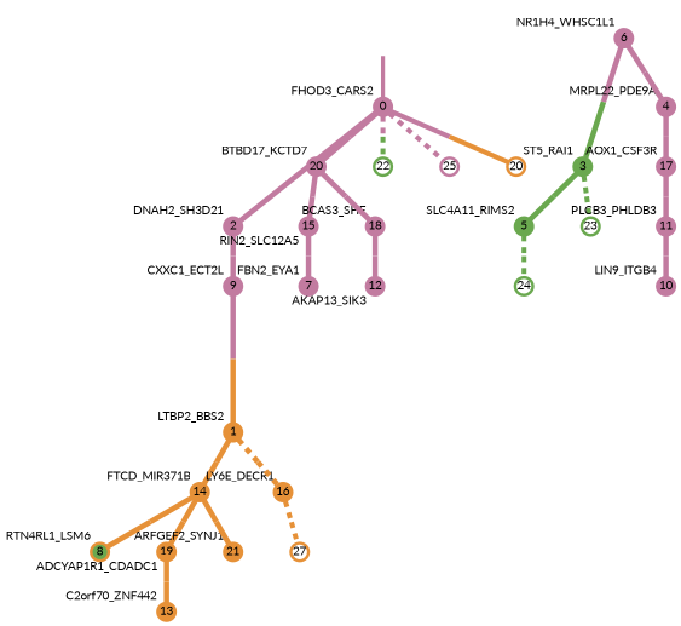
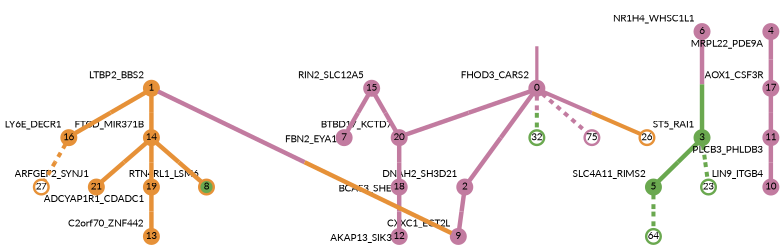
  strict digraph {
    forcelabels=true
    nodesep=0.7
    rankdir=TB
    ranksep=0.6
    splines=false
    node [color="#c27ba0ff" fillcolor="#c27ba0ff" fixedsize=true fontname=Lato fontsize="12pt" penwidth=3 shape=circle style=filled]
    edge [arrowsize=0 color="#c27ba0ff;0.5:#c27ba0ff" minlen=1.0266159772872925 penwidth=5.5 style=solid]
    0 [height=0.25 xlabel=FHOD3_CARS2]
    2 [height=0.25 xlabel=DNAH2_SH3D21]
    20 [height=0.25 xlabel=BTBD17_KCTD7]
-   22 [color="#6aa84fff" fillcolor="#6aa84fff" height=0.25 style=solid]
-   25 [height=0.25 style=solid]
-   26 [color="#e69138ff" fillcolor="#e69138ff" height=0.25 style=solid label=20]
+   22 [color="#6aa84fff" fillcolor="#6aa84fff" height=0.25 style=solid label=32]
+   25 [height=0.25 style=solid label=75]
+   26 [color="#e69138ff" fillcolor="#e69138ff" height=0.25 style=solid]
    9 [height=0.25 xlabel=CXXC1_ECT2L]
    15 [height=0.25 xlabel=RIN2_SLC12A5]
    18 [height=0.25 xlabel=BCAS3_SHE]
    6 [height=0.25 xlabel=NR1H4_WHSC1L1]
    3 [color="#6aa84fff" fillcolor="#6aa84fff" height=0.25 xlabel=ST5_RAI1]
    4 [height=0.25 xlabel=MRPL22_PDE9A]
    1 [color="#e69138ff" fillcolor="#e69138ff" height=0.25 xlabel=LTBP2_BBS2]
    7 [height=0.25 xlabel=FBN2_EYA1]
    12 [height=0.25 xlabel=AKAP13_SIK3]
    14 [color="#e69138ff" fillcolor="#e69138ff" height=0.25 xlabel=FTCD_MIR371B]
    16 [color="#e69138ff" fillcolor="#e69138ff" height=0.25 xlabel=LY6E_DECR1]
    8 [color="#e69138ff" fillcolor="#6aa84fff" height=0.25 xlabel=RTN4RL1_LSM6]
    19 [color="#e69138ff" fillcolor="#e69138ff" height=0.25 xlabel=ADCYAP1R1_CDADC1]
    21 [color="#e69138ff" fillcolor="#e69138ff" height=0.25 xlabel=ARFGEF2_SYNJ1]
    27 [color="#e69138ff" fillcolor="#e69138ff" height=0.25 style=solid]
    13 [color="#e69138ff" fillcolor="#e69138ff" height=0.25 xlabel=C2orf70_ZNF442]
    5 [color="#6aa84fff" fillcolor="#6aa84fff" height=0.25 xlabel=SLC4A11_RIMS2]
    23 [color="#6aa84fff" fillcolor="#6aa84fff" height=0.25 style=solid]
    17 [height=0.25 xlabel=AOX1_CSF3R]
-   24 [color="#6aa84fff" fillcolor="#6aa84fff" height=0.25 style=solid]
+   24 [color="#6aa84fff" fillcolor="#6aa84fff" height=0.25 style=solid label=64]
    11 [height=0.25 xlabel=PLCB3_PHLDB3]
    10 [height=0.25 xlabel=LIN9_ITGB4]
    normal [style=invis xlabel=FHOD3_CARS2 color="" fillcolor="" fixedsize="" fontname="" fontsize="" shape=""]
    0 -> 2 [minlen=2.1634979248046875]
    0 -> 20 [minlen=1.0608365535736084]
    0 -> 22 [color="#c27ba0ff;0.5:#6aa84fff" penwidth=5 style=dashed]
    0 -> 25 [penwidth=5 style=dashed]
    0 -> 26 [color="#c27ba0ff;0.5:#e69138ff" penwidth=5]
    2 -> 9 [minlen=1.2661597728729248]
-   20 -> 15 [minlen=1.10646390914917]
+   15 -> 20 [minlen=1.10646390914917]
    20 -> 18 [minlen=1.0836502313613892]
-   9 -> 1 [color="#c27ba0ff;0.5:#e69138ff" minlen=3.0]
+   1 -> 9 [color="#c27ba0ff;0.5:#e69138ff" minlen=3.0]
    15 -> 7 [minlen=1.4334601163864136]
    18 -> 12 [minlen=1.1673003435134888]
    6 -> 3 [color="#c27ba0ff;0.5:#6aa84fff" minlen=2.0570342540740967]
-   6 -> 4 [minlen=1.593155860900879]
    3 -> 5 [color="#6aa84fff;0.5:#6aa84fff" minlen=1.5475285053253174]
    3 -> 23 [color="#6aa84fff;0.5:#6aa84fff" penwidth=5 style=dashed]
    4 -> 17 [minlen=1.091254711151123]
    1 -> 14 [color="#e69138ff;0.5:#e69138ff" minlen=1.1140683889389038]
-   1 -> 16 [color="#e69138ff;0.5:#e69138ff" minlen=1.0988593101501465 style=dashed]
+   1 -> 16 [color="#e69138ff;0.5:#e69138ff" minlen=1.0988593101501465]
    14 -> 8 [color="#e69138ff;0.5:#e69138ff" minlen=1.3498098850250244]
    14 -> 19 [color="#e69138ff;0.5:#e69138ff" minlen=1.0684410333633423]
    14 -> 21 [color="#e69138ff;0.5:#e69138ff" minlen=1.053231954574585]
    16 -> 27 [color="#e69138ff;0.5:#e69138ff" penwidth=5 style=dashed]
    19 -> 13 [color="#e69138ff;0.5:#e69138ff" minlen=1.1216729879379272]
    5 -> 24 [color="#6aa84fff;0.5:#6aa84fff" penwidth=5 style=dashed]
    17 -> 11 [minlen=1.1825095415115356]
    11 -> 10 [minlen=1.2281368970870972]
    normal -> 0 [color="#c27ba0ff" penwidth=4 minlen=""]
  }
